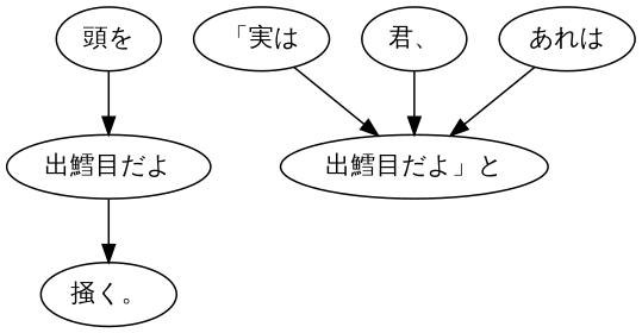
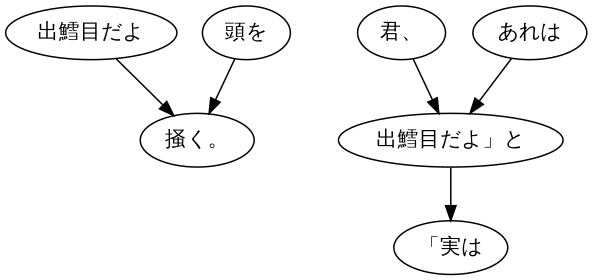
  digraph {
    fontname=Montserrat
    node [fontname=Montserrat]
    edge [fontname=Montserrat]
    n1 [label="掻く。"]
    n2 [label="出鱈目だよ"]
    n3 [label="「実は"]
    n4 [label="出鱈目だよ」と"]
    n5 [label="君、"]
    n6 [label="あれは"]
    n7 [label="頭を"]
    n2 -> n1
-   n3 -> n4
+   n4 -> n3
    n5 -> n4
    n6 -> n4
-   n7 -> n2
+   n7 -> n1
  }
